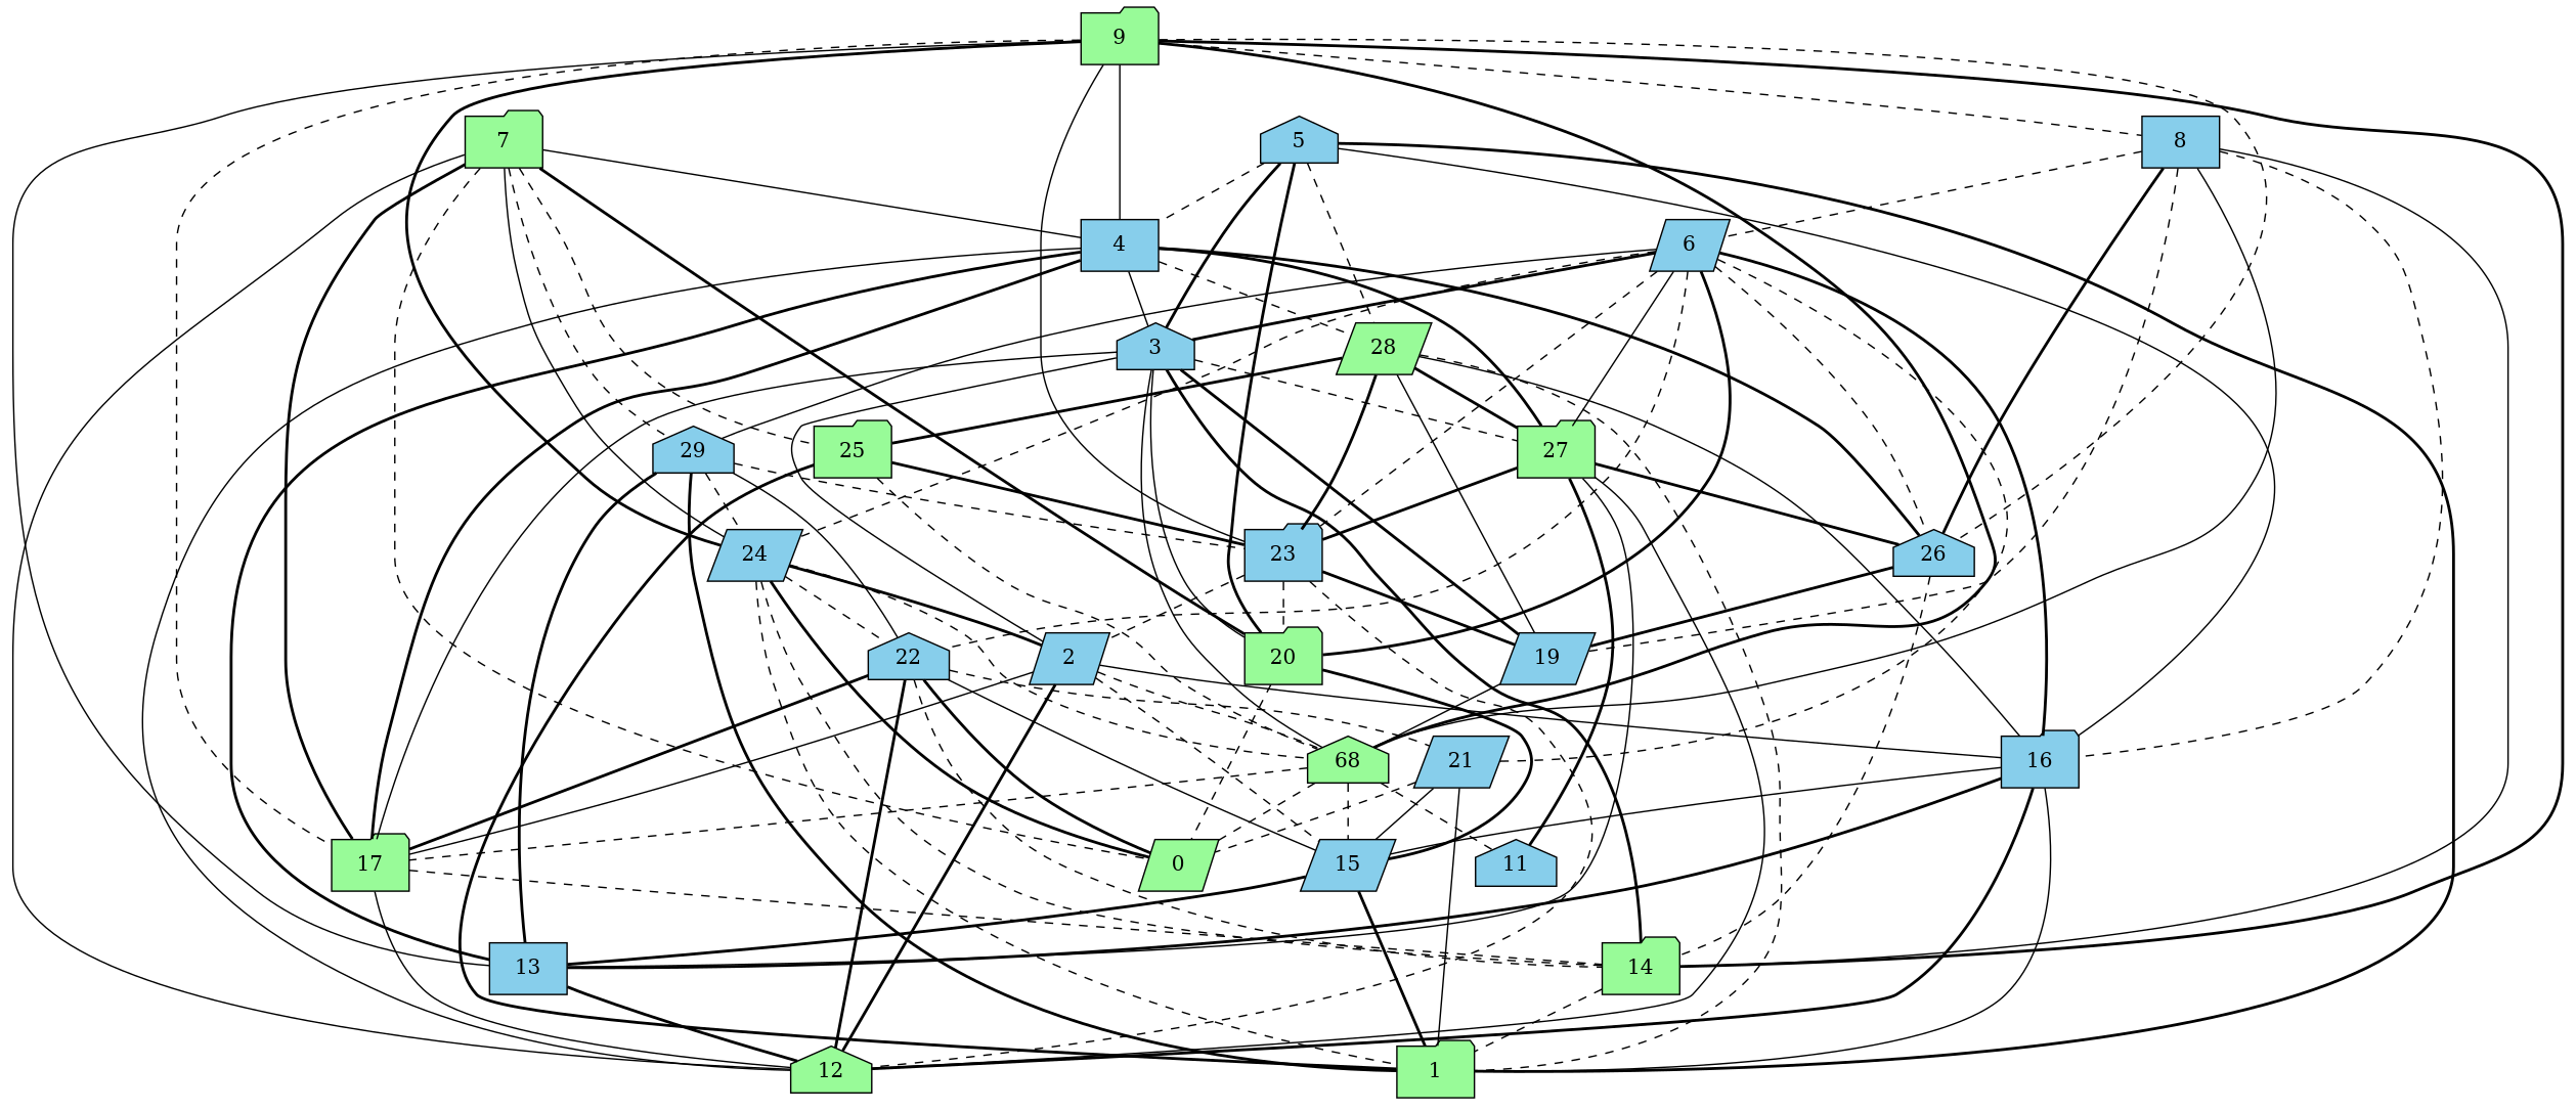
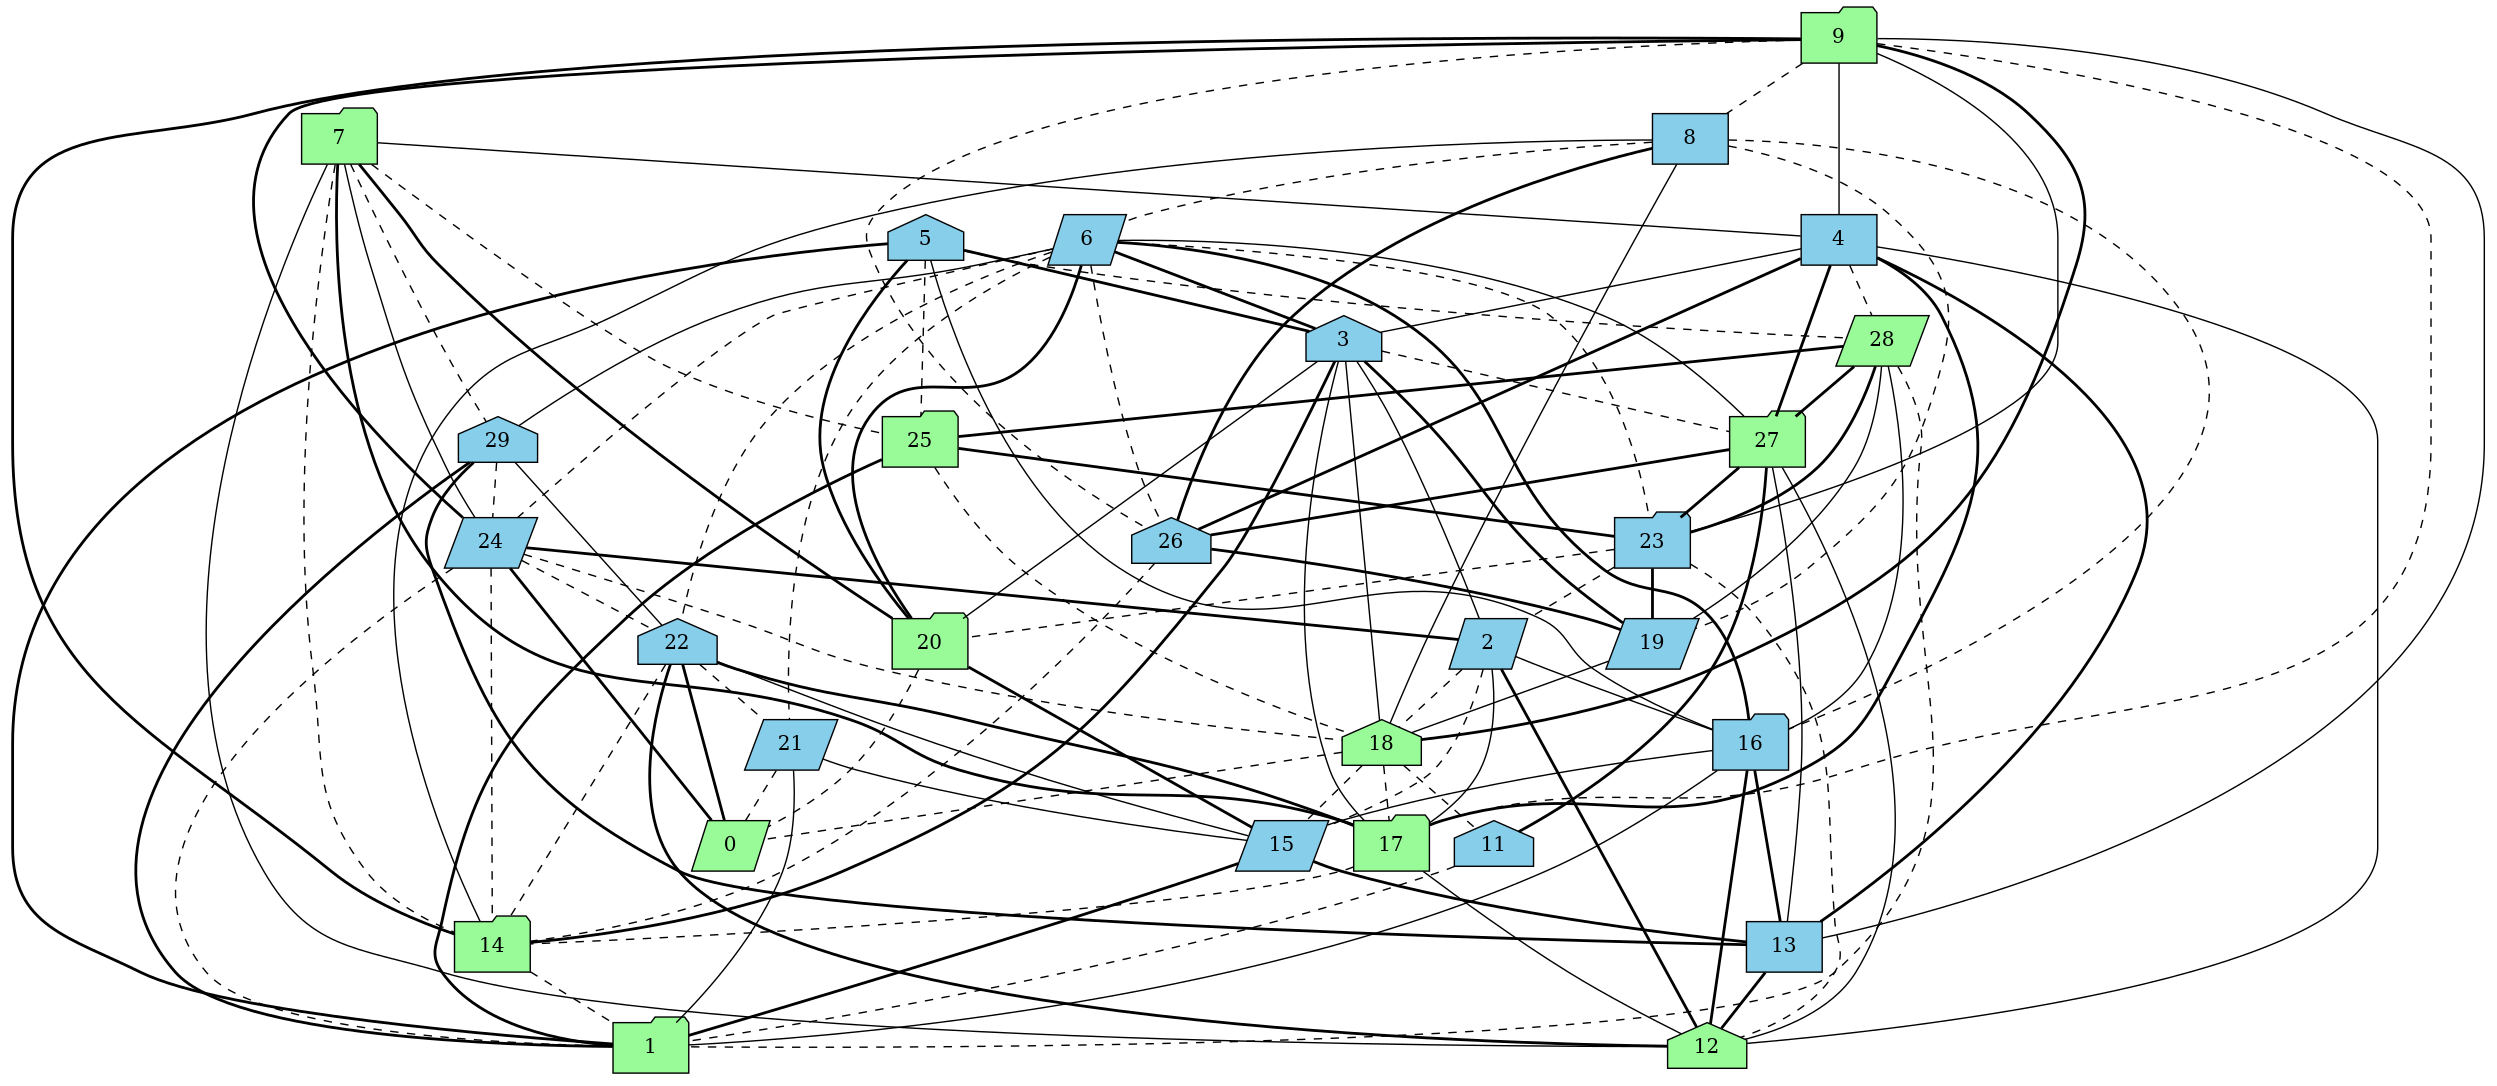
  digraph {
    node [fillcolor=skyblue shape=folder style=filled]
    edge [color=black dir=none style=dashed]
    26 [shape=house]
    19 [shape=parallelogram]
    14 [fillcolor=palegreen]
-   18 [fillcolor=palegreen shape=house label=68]
+   18 [fillcolor=palegreen shape=house]
    1 [fillcolor=palegreen]
    15 [shape=parallelogram]
    11 [shape=house]
    0 [fillcolor=palegreen shape=parallelogram]
    17 [fillcolor=palegreen]
    29 [shape=house]
    13 [shape=box]
    22 [shape=house]
    23
    24 [shape=parallelogram]
    12 [fillcolor=palegreen shape=house]
    21 [shape=parallelogram]
    20 [fillcolor=palegreen]
    2 [shape=parallelogram]
    27 [fillcolor=palegreen]
    16
    9 [fillcolor=palegreen]
    8 [shape=box]
    4 [shape=box]
    6 [shape=parallelogram]
    28 [fillcolor=palegreen shape=parallelogram]
    3 [shape=house]
    7 [fillcolor=palegreen]
    25 [fillcolor=palegreen]
    5 [shape=house]
    subgraph sub_1 {
      26
      19
      14
      18
      1
      15
      11
      0
      17
      29
      13
      22
      23
      24
      12
      21
      20
      2
      27
      16
      9
      8
      4
      6
      28
      3
      7
      25
      5
    }
    26 -> 19 [style=bold]
    26 -> 14
    19 -> 18 [style=solid]
    14 -> 1
    18 -> 15
    18 -> 11
    18 -> 0
    18 -> 17
    15 -> 1 [style=bold]
    15 -> 13 [style=bold]
+   11 -> 1
    17 -> 14
    17 -> 12 [style=solid]
    29 -> 1 [style=bold]
    29 -> 13 [style=bold]
    29 -> 22 [style=solid]
-   29 -> 23
    29 -> 24
    13 -> 12 [style=bold]
    22 -> 14
    22 -> 15 [style=solid]
    22 -> 0 [style=bold]
    22 -> 17 [style=bold]
    22 -> 12 [style=bold]
    22 -> 21
    23 -> 19 [style=bold]
    23 -> 12
    23 -> 20
    23 -> 2
    24 -> 14
    24 -> 18
    24 -> 1
    24 -> 0 [style=bold]
    24 -> 22
    24 -> 2 [style=bold]
    21 -> 1 [style=solid]
    21 -> 15 [style=solid]
    21 -> 0
    20 -> 15 [style=bold]
    20 -> 0
    2 -> 18
    2 -> 15
    2 -> 17 [style=solid]
    2 -> 12 [style=bold]
    2 -> 16 [style=solid]
    27 -> 26 [style=bold]
    27 -> 11 [style=bold]
    27 -> 13 [style=solid]
    27 -> 23 [style=bold]
    27 -> 12 [style=solid]
    16 -> 1 [style=solid]
    16 -> 15 [style=solid]
    16 -> 13 [style=bold]
    16 -> 12 [style=bold]
    9 -> 26
    9 -> 14 [style=bold]
    9 -> 18 [style=bold]
    9 -> 17
    9 -> 13 [style=solid]
    9 -> 23 [style=solid]
    9 -> 24 [style=bold]
    9 -> 8
    9 -> 4 [style=solid]
    8 -> 26 [style=bold]
    8 -> 19
    8 -> 14 [style=solid]
    8 -> 18 [style=solid]
    8 -> 16
    8 -> 6
    4 -> 26 [style=bold]
    4 -> 17 [style=bold]
    4 -> 13 [style=bold]
    4 -> 12 [style=solid]
    4 -> 27 [style=bold]
    4 -> 28
    4 -> 3 [style=solid]
    6 -> 26
    6 -> 29 [style=solid]
    6 -> 22
    6 -> 23
    6 -> 24
    6 -> 21
    6 -> 20 [style=bold]
    6 -> 27 [style=solid]
    6 -> 16 [style=bold]
    6 -> 3 [style=bold]
    28 -> 19 [style=solid]
    28 -> 1
    28 -> 23 [style=bold]
    28 -> 27 [style=bold]
    28 -> 16 [style=solid]
    28 -> 25 [style=bold]
    3 -> 19 [style=bold]
    3 -> 14 [style=bold]
    3 -> 18 [style=solid]
    3 -> 17 [style=solid]
    3 -> 20 [style=solid]
    3 -> 2 [style=solid]
    3 -> 27
-   7 -> 0
+   7 -> 14
    7 -> 17 [style=bold]
    7 -> 29
    7 -> 24 [style=solid]
    7 -> 12 [style=solid]
    7 -> 20 [style=bold]
    7 -> 4 [style=solid]
    7 -> 25
    25 -> 18
    25 -> 1 [style=bold]
    25 -> 23 [style=bold]
    5 -> 1 [style=bold]
    5 -> 20 [style=bold]
    5 -> 16 [style=solid]
    5 -> 28
    5 -> 3 [style=bold]
-   5 -> 4
+   5 -> 25
  }
